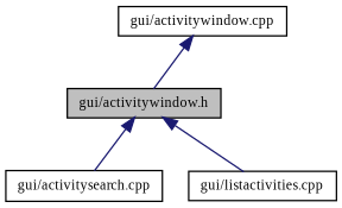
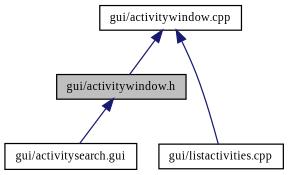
  digraph {
    fontname="Liberation Serif"
    node [color=black fillcolor=white fontname="Liberation Serif" fontsize=10 shape=record style=filled]
    edge [color=midnightblue dir=back fontname="Liberation Serif" fontsize=10 labelfontname=FreeSans labelfontsize=10 style=solid]
    n1 [fillcolor=grey75 fontcolor=black height=0.2 label="gui/activitywindow.h" width=0.4]
-   n2 [height=0.2 label="gui/activitysearch.cpp" width=0.4]
+   n2 [height=0.2 label="gui/activitysearch.gui" width=0.4]
    n3 [height=0.2 label="gui/listactivities.cpp" width=0.4]
    n4 [height=0.2 label="gui/activitywindow.cpp" width=0.4]
    n1 -> n2
-   n1 -> n3
+   n4 -> n3
    n4 -> n1
  }
